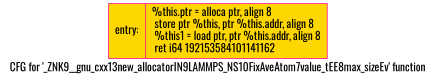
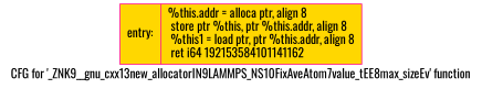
  digraph {
    label="CFG for '_ZNK9__gnu_cxx13new_allocatorIN9LAMMPS_NS10FixAveAtom7value_tEE8max_sizeEv' function"
    rankdir=LR
    fontname=Oswald
-   n1 [color=deeppink fillcolor=gold fontname=Oswald label="{entry:\l|  %this.ptr = alloca ptr, align 8\l  store ptr %this, ptr %this.addr, align 8\l  %this1 = load ptr, ptr %this.addr, align 8\l  ret i64 192153584101141162\l}" shape=record style=filled]
+   n1 [color=deeppink fillcolor=gold fontname=Oswald label="{entry:\l|  %this.addr = alloca ptr, align 8\l  store ptr %this, ptr %this.addr, align 8\l  %this1 = load ptr, ptr %this.addr, align 8\l  ret i64 192153584101141162\l}" shape=record style=filled]
  }
